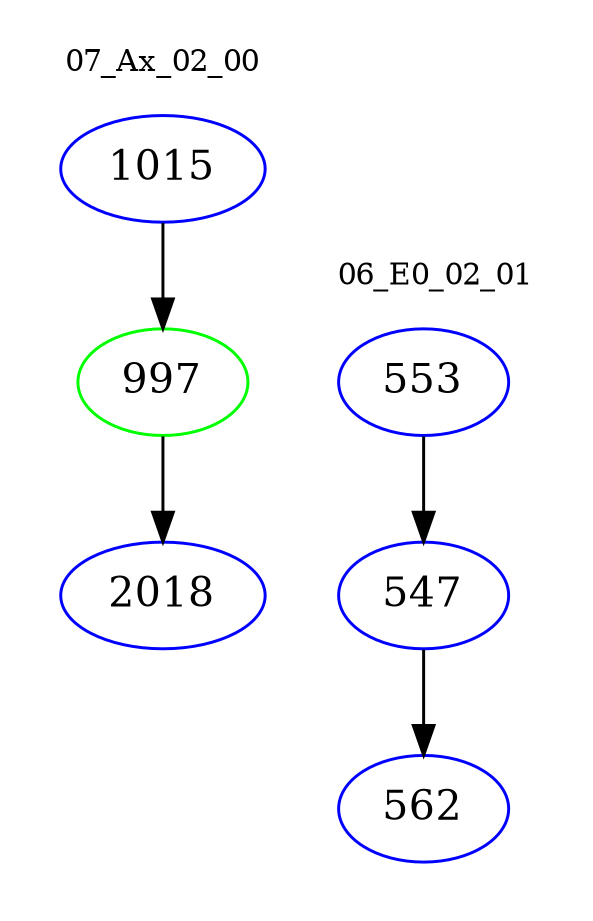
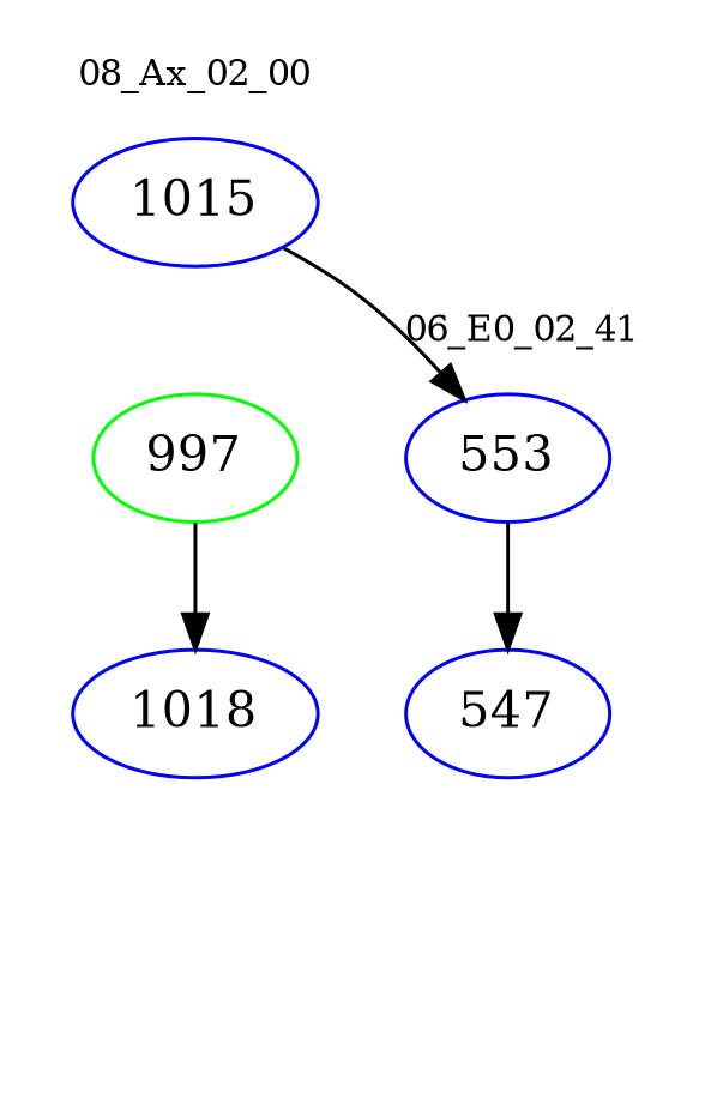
  digraph {
    node [color=blue]
    edge [color=black]
    n1 [label=1015]
    n2 [color=green label=997]
-   n3 [label=2018]
+   n3 [label=1018]
    n4 [label=553]
    n5 [label=547]
-   n6 [label=562]
    subgraph cluster_1 {
      color=white
      fontsize=10
-     label="07_Ax_02_00"
+     label="08_Ax_02_00"
      n1
      n2
      n3
    }
    subgraph cluster_2 {
      color=white
      fontsize=10
-     label="06_E0_02_01"
+     label="06_E0_02_41"
      n4
      n5
-     n6
    }
-   n1 -> n2
+   n1 -> n4
    n2 -> n3
    n4 -> n5
-   n5 -> n6
  }
